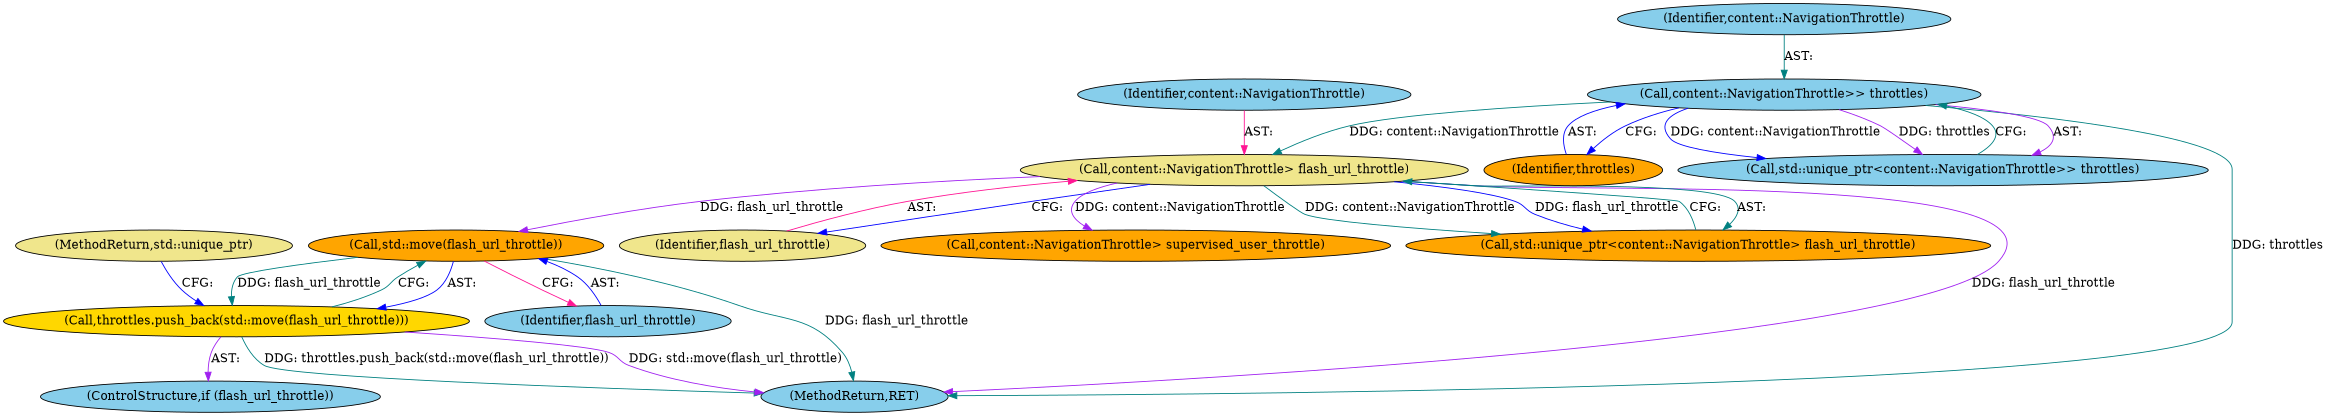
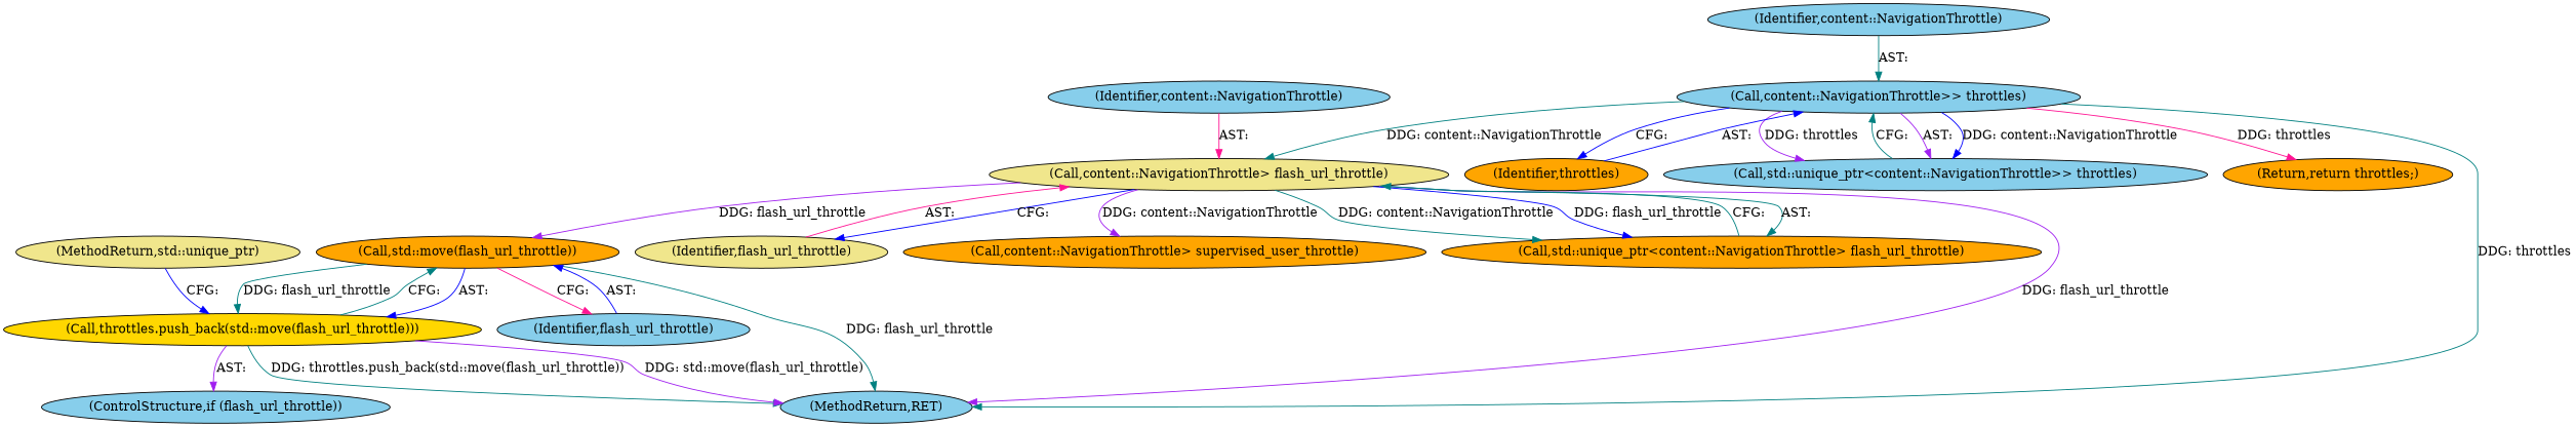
  digraph {
    node [fillcolor=skyblue style=filled]
    edge [color=teal]
    n1 [fillcolor=orange label="(Call,std::move(flash_url_throttle))"]
    n2 [fillcolor=gold label="(Call,throttles.push_back(std::move(flash_url_throttle)))"]
    n3 [label="(MethodReturn,RET)"]
    n4 [label="(Identifier,flash_url_throttle)"]
    n5 [label="(ControlStructure,if (flash_url_throttle))"]
    n6 [fillcolor=khaki label="(Call,content::NavigationThrottle> flash_url_throttle)"]
    n7 [fillcolor=khaki label="(Identifier,flash_url_throttle)"]
    n8 [fillcolor=orange label="(Call,content::NavigationThrottle> supervised_user_throttle)"]
    n9 [fillcolor=orange label="(Call,std::unique_ptr<content::NavigationThrottle> flash_url_throttle)"]
    n10 [label="(Call,content::NavigationThrottle>> throttles)"]
    n11 [fillcolor=orange label="(Identifier,throttles)"]
    n12 [label="(Call,std::unique_ptr<content::NavigationThrottle>> throttles)"]
+   n13 [fillcolor=orange label="(Return,return throttles;)"]
    n14 [label="(Identifier,content::NavigationThrottle)"]
    n15 [fillcolor=khaki label="(MethodReturn,std::unique_ptr)"]
    n16 [label="(Identifier,content::NavigationThrottle)"]
    n1 -> n2 [color=blue label="AST: "]
    n1 -> n2 [label="DDG: flash_url_throttle"]
    n1 -> n3 [label="DDG: flash_url_throttle"]
    n1 -> n4 [color=deeppink label="CFG: "]
    n2 -> n1 [label="CFG: "]
    n2 -> n3 [label="DDG: throttles.push_back(std::move(flash_url_throttle))"]
    n2 -> n3 [color=purple label="DDG: std::move(flash_url_throttle)"]
    n2 -> n5 [color=purple label="AST: "]
    n4 -> n1 [color=blue label="AST: "]
    n6 -> n1 [color=purple label="DDG: flash_url_throttle"]
    n6 -> n3 [color=purple label="DDG: flash_url_throttle"]
    n6 -> n7 [color=blue label="CFG: "]
    n6 -> n8 [color=purple label="DDG: content::NavigationThrottle"]
    n6 -> n9 [label="AST: "]
    n6 -> n9 [label="DDG: content::NavigationThrottle"]
    n6 -> n9 [color=blue label="DDG: flash_url_throttle"]
    n7 -> n6 [color=deeppink label="AST: "]
    n9 -> n6 [label="CFG: "]
    n10 -> n3 [label="DDG: throttles"]
    n10 -> n6 [label="DDG: content::NavigationThrottle"]
    n10 -> n11 [color=blue label="CFG: "]
    n10 -> n12 [color=purple label="AST: "]
    n10 -> n12 [color=blue label="DDG: content::NavigationThrottle"]
    n10 -> n12 [color=purple label="DDG: throttles"]
+   n10 -> n13 [color=deeppink label="DDG: throttles"]
    n11 -> n10 [color=blue label="AST: "]
    n12 -> n10 [label="CFG: "]
    n14 -> n10 [label="AST: "]
    n15 -> n2 [color=blue label="CFG: "]
    n16 -> n6 [color=deeppink label="AST: "]
  }
